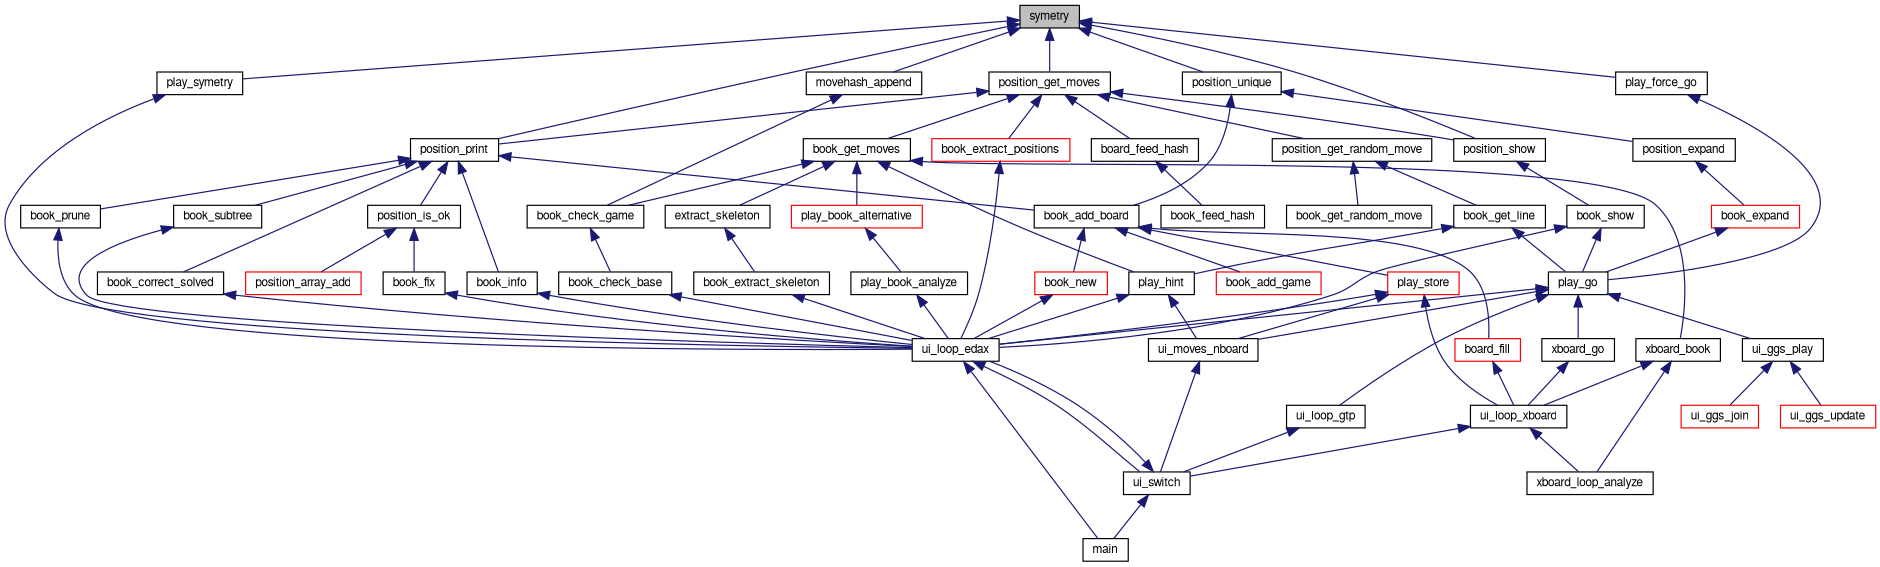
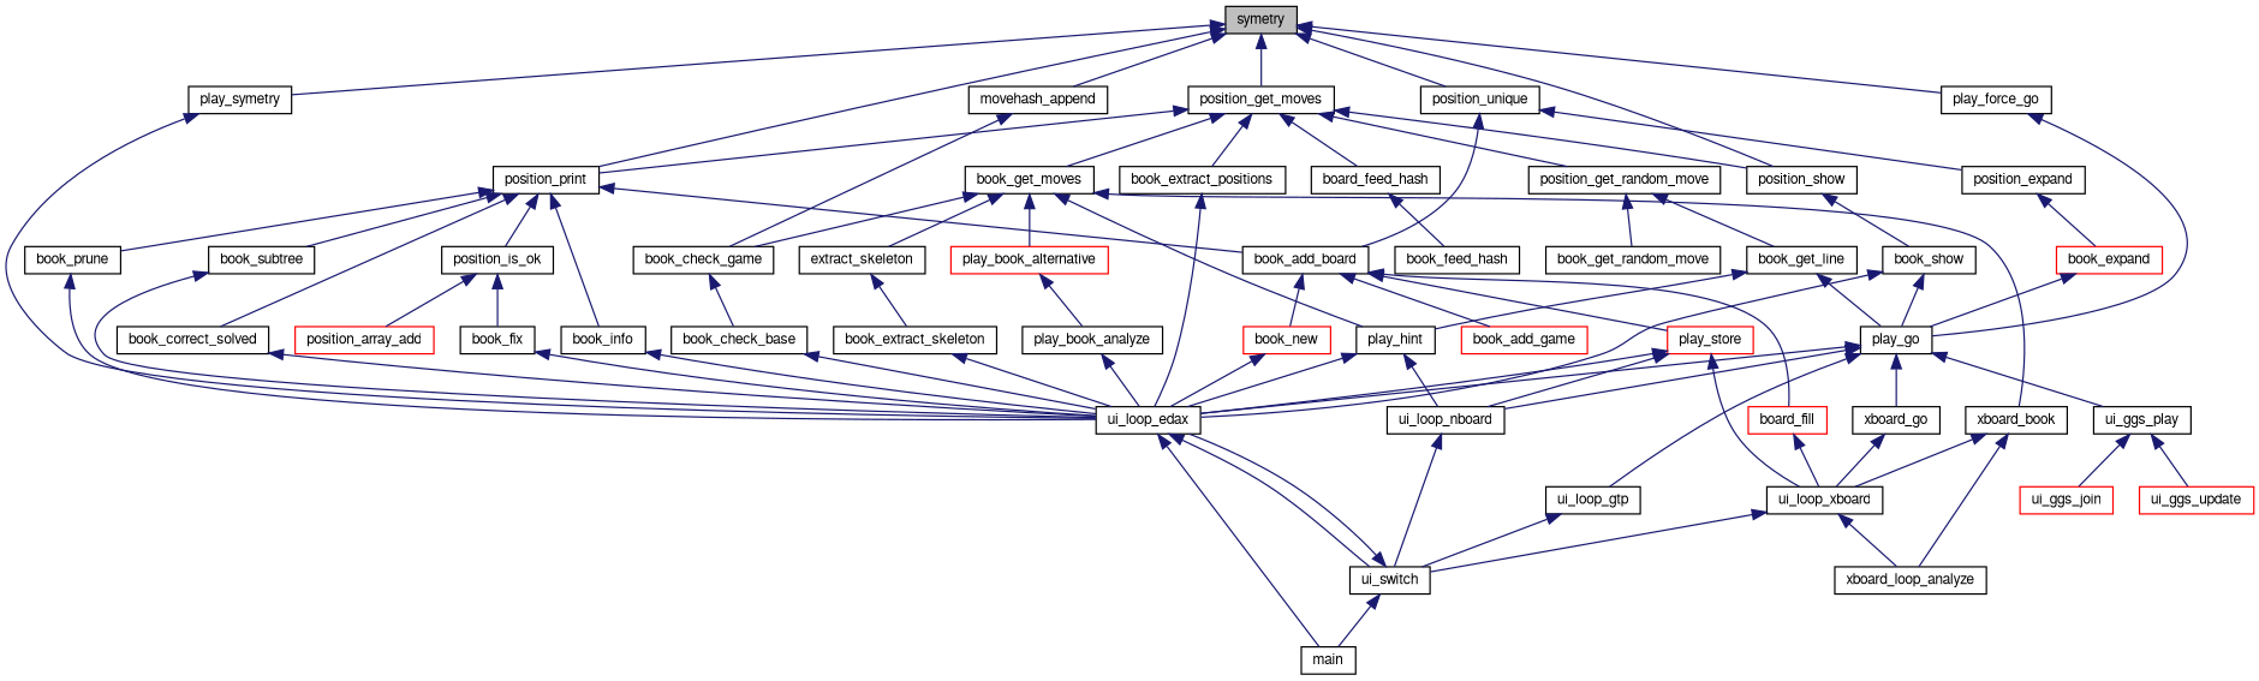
  digraph {
    rankdir=TB
    node [color=black fontname=FreeSans fontsize=10 shape=record]
    edge [color=midnightblue dir=back fontname=FreeSans fontsize=10 labelfontname=FreeSans labelfontsize=10 style=solid]
    n1 [fillcolor=grey75 fontcolor=black height=0.2 label=symetry style=filled width=0.4]
    n2 [height=0.2 label=movehash_append width=0.4]
    n3 [height=0.2 label=play_force_go width=0.4]
    n4 [height=0.2 label=play_symetry width=0.4]
    n5 [height=0.2 label=position_get_moves width=0.4]
    n6 [height=0.2 label=position_print width=0.4]
    n7 [height=0.2 label=position_show width=0.4]
    n8 [height=0.2 label=position_unique width=0.4]
    n9 [height=0.2 label=book_check_game width=0.4]
    n10 [height=0.2 label=play_go width=0.4]
    n11 [height=0.2 label=ui_loop_edax width=0.4]
    n12 [height=0.2 label=board_feed_hash width=0.4]
-   n13 [color=red height=0.2 label=book_extract_positions width=0.4]
+   n13 [height=0.2 label=book_extract_positions width=0.4]
    n14 [height=0.2 label=book_get_moves width=0.4]
    n15 [height=0.2 label=position_get_random_move width=0.4]
    n16 [height=0.2 label=book_add_board width=0.4]
    n17 [height=0.2 label=book_correct_solved width=0.4]
    n18 [height=0.2 label=book_info width=0.4]
    n19 [height=0.2 label=book_prune width=0.4]
    n20 [height=0.2 label=book_subtree width=0.4]
    n21 [height=0.2 label=position_is_ok width=0.4]
    n22 [height=0.2 label=book_show width=0.4]
    n23 [height=0.2 label=position_expand width=0.4]
    n24 [height=0.2 label=book_check_base width=0.4]
    n25 [height=0.2 label=main width=0.4]
    n26 [height=0.2 label=ui_switch width=0.4]
    n27 [height=0.2 label=ui_ggs_play width=0.4]
    n28 [height=0.2 label=ui_loop_gtp width=0.4]
-   n29 [height=0.2 label=ui_moves_nboard width=0.4]
+   n29 [height=0.2 label=ui_loop_nboard width=0.4]
    n30 [height=0.2 label=xboard_go width=0.4]
    n31 [color=red height=0.2 label=ui_ggs_join width=0.4]
    n32 [color=red height=0.2 label=ui_ggs_update width=0.4]
    n33 [height=0.2 label=ui_loop_xboard width=0.4]
    n34 [height=0.2 label=xboard_loop_analyze width=0.4]
    n35 [height=0.2 label=book_feed_hash width=0.4]
    n36 [height=0.2 label=extract_skeleton width=0.4]
    n37 [color=red height=0.2 label=play_book_alternative width=0.4]
    n38 [height=0.2 label=play_hint width=0.4]
    n39 [height=0.2 label=xboard_book width=0.4]
    n40 [height=0.2 label=book_get_line width=0.4]
    n41 [height=0.2 label=book_get_random_move width=0.4]
    n42 [height=0.2 label=book_extract_skeleton width=0.4]
    n43 [height=0.2 label=play_book_analyze width=0.4]
    n44 [color=red height=0.2 label=board_fill width=0.4]
    n45 [color=red height=0.2 label=book_add_game width=0.4]
    n46 [color=red height=0.2 label=book_new width=0.4]
    n47 [color=red height=0.2 label=play_store width=0.4]
    n48 [height=0.2 label=book_fix width=0.4]
    n49 [color=red height=0.2 label=position_array_add width=0.4]
    n50 [color=red height=0.2 label=book_expand width=0.4]
    n1 -> n2
    n1 -> n3
    n1 -> n4
    n1 -> n5
    n1 -> n6
    n1 -> n7
    n1 -> n8
    n2 -> n9
    n3 -> n10
    n4 -> n11
    n5 -> n6
    n5 -> n7
    n5 -> n12
    n5 -> n13
    n5 -> n14
    n5 -> n15
    n6 -> n16
    n6 -> n17
    n6 -> n18
    n6 -> n19
    n6 -> n20
    n6 -> n21
    n7 -> n22
    n8 -> n16
    n8 -> n23
    n9 -> n24
    n10 -> n11
    n10 -> n27
    n10 -> n28
    n10 -> n29
    n10 -> n30
    n11 -> n25
    n11 -> n26
    n12 -> n35
    n13 -> n11
    n14 -> n9
    n14 -> n36
    n14 -> n37
    n14 -> n38
    n14 -> n39
    n15 -> n40
    n15 -> n41
    n16 -> n44
    n16 -> n45
    n16 -> n46
    n16 -> n47
    n17 -> n11
    n18 -> n11
    n19 -> n11
    n20 -> n11
    n21 -> n48
    n21 -> n49
    n22 -> n10
    n22 -> n11
    n23 -> n50
    n24 -> n11
    n26 -> n11
    n26 -> n25
    n27 -> n31
    n27 -> n32
    n28 -> n26
    n29 -> n26
    n30 -> n33
    n33 -> n26
    n33 -> n34
    n36 -> n42
    n37 -> n43
    n38 -> n11
    n38 -> n29
    n39 -> n33
    n39 -> n34
    n40 -> n10
    n40 -> n38
    n42 -> n11
    n43 -> n11
    n44 -> n33
    n46 -> n11
    n47 -> n11
    n47 -> n29
    n47 -> n33
    n48 -> n11
    n50 -> n10
  }
